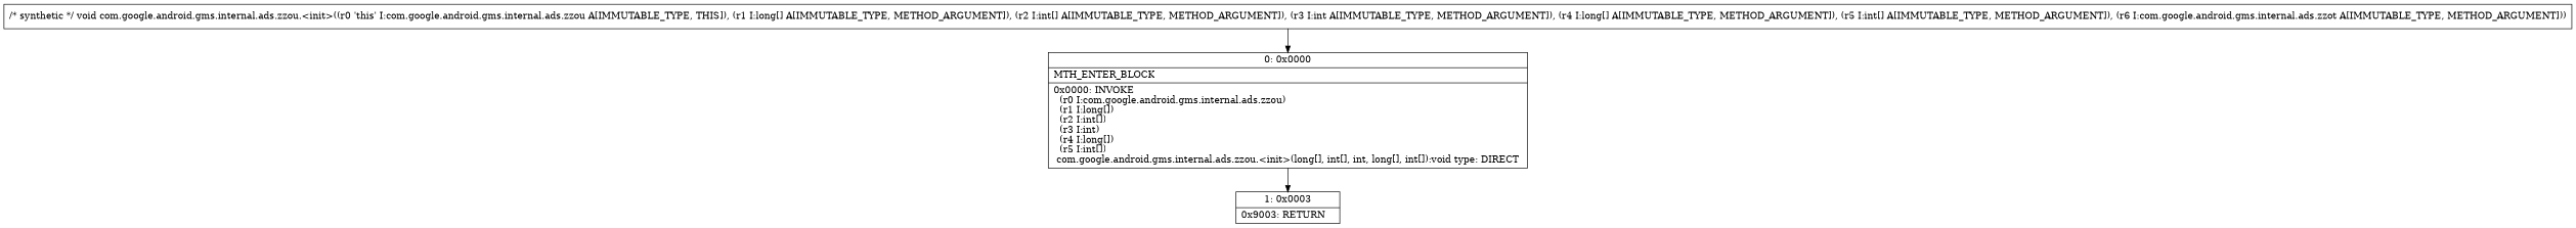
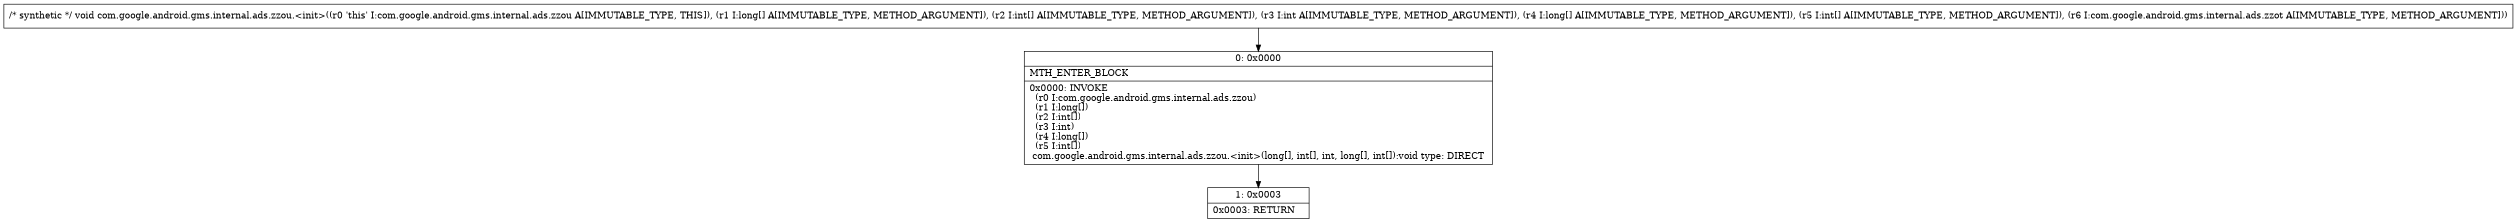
  digraph {
    fontname="DejaVu Serif"
    node [shape=record fontname="DejaVu Serif"]
    edge [fontname="DejaVu Serif"]
    n1 [label="{0\:\ 0x0000|MTH_ENTER_BLOCK\l|0x0000: INVOKE  \l  (r0 I:com.google.android.gms.internal.ads.zzou)\l  (r1 I:long[])\l  (r2 I:int[])\l  (r3 I:int)\l  (r4 I:long[])\l  (r5 I:int[])\l com.google.android.gms.internal.ads.zzou.\<init\>(long[], int[], int, long[], int[]):void type: DIRECT \l}"]
-   n2 [label="{1\:\ 0x0003|0x9003: RETURN   \l}"]
+   n2 [label="{1\:\ 0x0003|0x0003: RETURN   \l}"]
    n3 [label="{\/* synthetic *\/ void com.google.android.gms.internal.ads.zzou.\<init\>((r0 'this' I:com.google.android.gms.internal.ads.zzou A[IMMUTABLE_TYPE, THIS]), (r1 I:long[] A[IMMUTABLE_TYPE, METHOD_ARGUMENT]), (r2 I:int[] A[IMMUTABLE_TYPE, METHOD_ARGUMENT]), (r3 I:int A[IMMUTABLE_TYPE, METHOD_ARGUMENT]), (r4 I:long[] A[IMMUTABLE_TYPE, METHOD_ARGUMENT]), (r5 I:int[] A[IMMUTABLE_TYPE, METHOD_ARGUMENT]), (r6 I:com.google.android.gms.internal.ads.zzot A[IMMUTABLE_TYPE, METHOD_ARGUMENT])) }"]
    n1 -> n2
    n3 -> n1
  }
